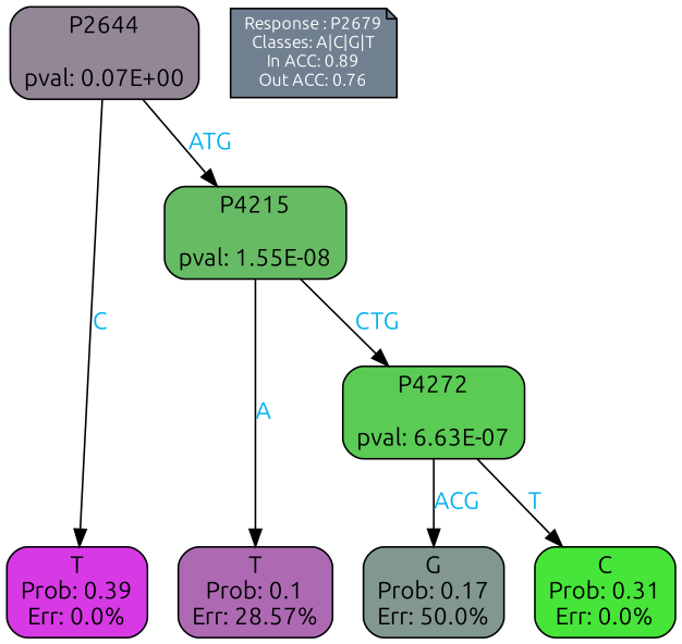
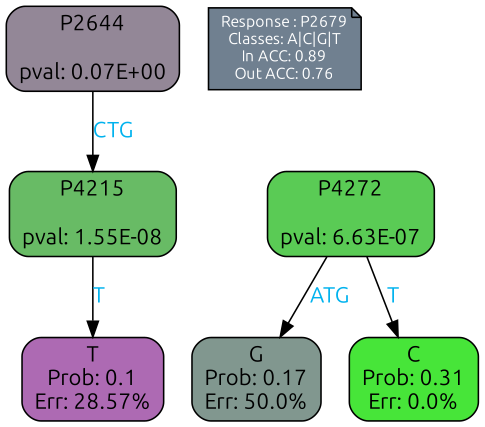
  digraph {
    fontname=Ubuntu
    ranksep=equally
    splines=polylines
    node [color=black fontname=Ubuntu shape=box style="filled, rounded"]
    edge [fontcolor=deepskyblue2 fontname=Ubuntu]
    n1 [fillcolor="#ad6ab3" label="T\nProb: 0.1\nErr: 28.57%"]
    n2 [fillcolor="#81978f" label="G\nProb: 0.17\nErr: 50.0%"]
    n3 [fillcolor="#47e539" label="C\nProb: 0.31\nErr: 0.0%"]
-   n4 [fillcolor="#d739e5" label="T\nProb: 0.39\nErr: 0.0%"]
    n5 [align=left fillcolor=slategray fontcolor=white fontsize=10 label="Response : P2679\nClasses: A|C|G|T\nIn ACC: 0.89\nOut ACC: 0.76\n" shape=note style=filled]
    n6 [fillcolor="#938797" label="P2644\n\npval: 0.07E+00"]
    n7 [fillcolor="#68bb65" label="P4215\n\npval: 1.55E-08"]
    n8 [fillcolor="#5acb55" label="P4272\n\npval: 6.63E-07"]
    subgraph sub_1 {
      rank=same
      n1
      n2
      n3
-     n4
    }
    subgraph sub_2 {
      rank=same
      n5
      n6
    }
-   n6 -> n4 [label=C]
-   n6 -> n7 [label=ATG]
-   n7 -> n1 [label=A]
-   n7 -> n8 [label=CTG]
-   n8 -> n2 [label=ACG]
+   n6 -> n7 [label=CTG]
+   n7 -> n1 [label=T]
+   n8 -> n2 [label=ATG]
    n8 -> n3 [label=T]
  }
